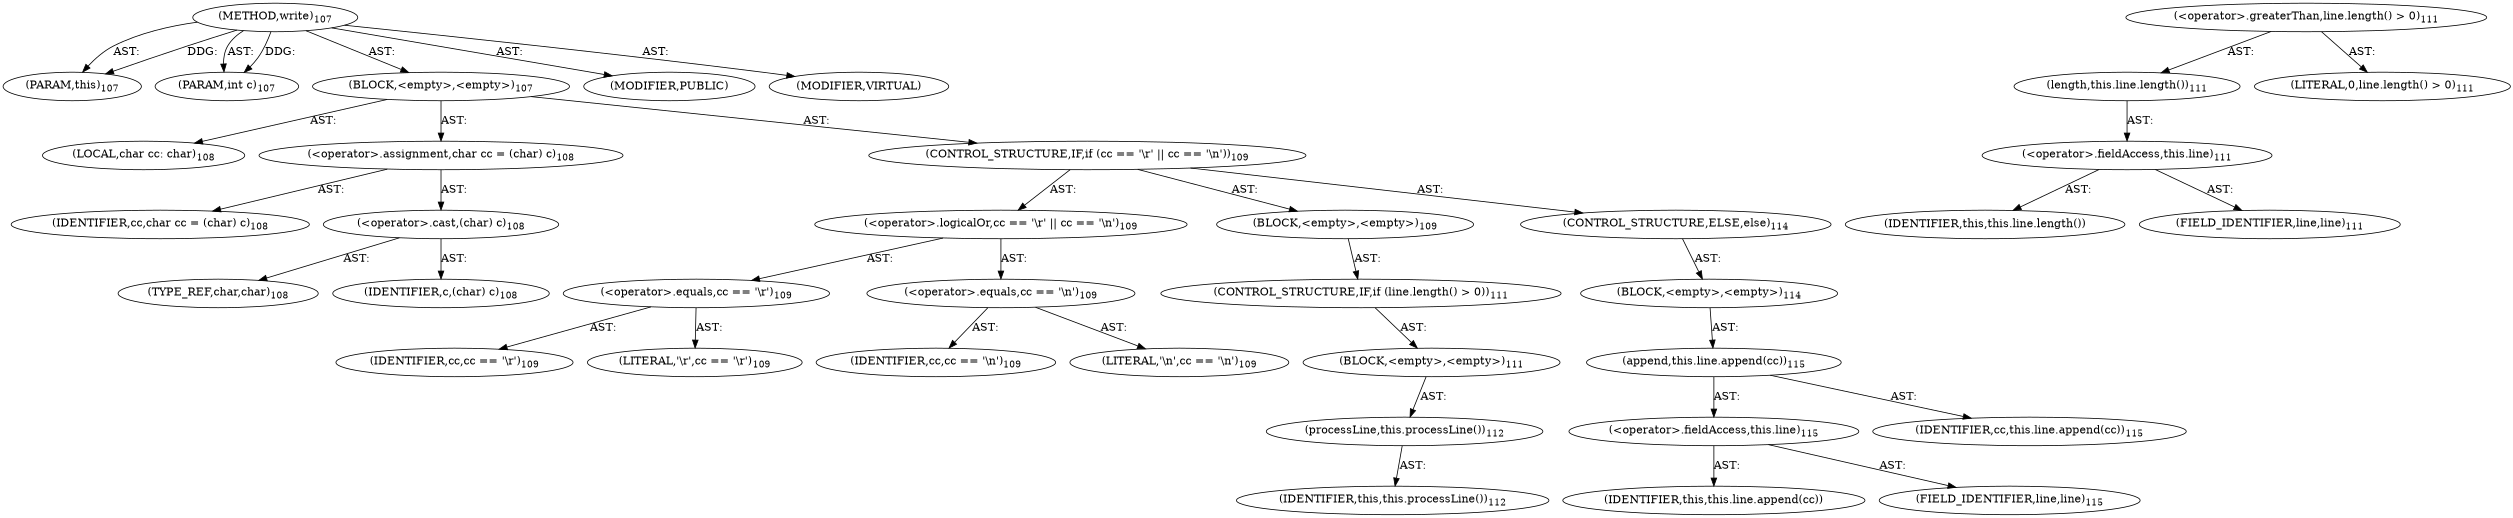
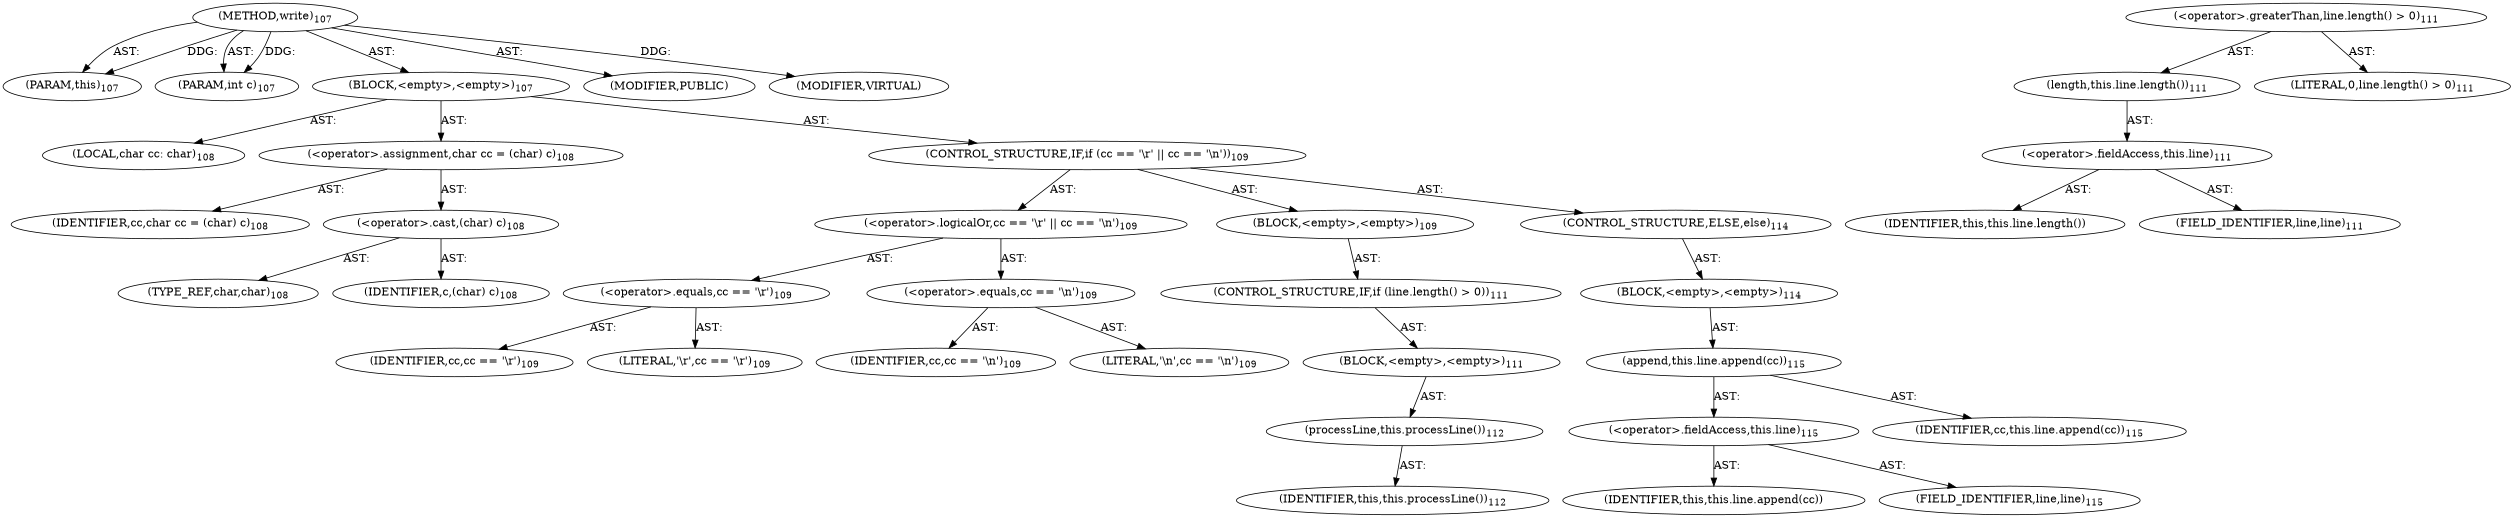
  digraph {
    n1 [label=<(METHOD,write)<SUB>107</SUB>>]
    n2 [label=<(PARAM,this)<SUB>107</SUB>>]
    n3 [label=<(PARAM,int c)<SUB>107</SUB>>]
    n4 [label=<(BLOCK,&lt;empty&gt;,&lt;empty&gt;)<SUB>107</SUB>>]
    n5 [label=<(MODIFIER,PUBLIC)>]
    n6 [label=<(MODIFIER,VIRTUAL)>]
    n7 [label=<(LOCAL,char cc: char)<SUB>108</SUB>>]
    n8 [label=<(&lt;operator&gt;.assignment,char cc = (char) c)<SUB>108</SUB>>]
    n9 [label=<(CONTROL_STRUCTURE,IF,if (cc == '\r' || cc == '\n'))<SUB>109</SUB>>]
    n10 [label=<(IDENTIFIER,cc,char cc = (char) c)<SUB>108</SUB>>]
    n11 [label=<(&lt;operator&gt;.cast,(char) c)<SUB>108</SUB>>]
    n12 [label=<(&lt;operator&gt;.logicalOr,cc == '\r' || cc == '\n')<SUB>109</SUB>>]
    n13 [label=<(BLOCK,&lt;empty&gt;,&lt;empty&gt;)<SUB>109</SUB>>]
    n14 [label=<(CONTROL_STRUCTURE,ELSE,else)<SUB>114</SUB>>]
    n15 [label=<(TYPE_REF,char,char)<SUB>108</SUB>>]
    n16 [label=<(IDENTIFIER,c,(char) c)<SUB>108</SUB>>]
    n17 [label=<(&lt;operator&gt;.equals,cc == '\r')<SUB>109</SUB>>]
    n18 [label=<(&lt;operator&gt;.equals,cc == '\n')<SUB>109</SUB>>]
    n19 [label=<(CONTROL_STRUCTURE,IF,if (line.length() &gt; 0))<SUB>111</SUB>>]
    n20 [label=<(BLOCK,&lt;empty&gt;,&lt;empty&gt;)<SUB>114</SUB>>]
    n21 [label=<(IDENTIFIER,cc,cc == '\r')<SUB>109</SUB>>]
    n22 [label=<(LITERAL,'\r',cc == '\r')<SUB>109</SUB>>]
    n23 [label=<(IDENTIFIER,cc,cc == '\n')<SUB>109</SUB>>]
    n24 [label=<(LITERAL,'\n',cc == '\n')<SUB>109</SUB>>]
    n25 [label=<(BLOCK,&lt;empty&gt;,&lt;empty&gt;)<SUB>111</SUB>>]
    n26 [label=<(&lt;operator&gt;.greaterThan,line.length() &gt; 0)<SUB>111</SUB>>]
    n27 [label=<(length,this.line.length())<SUB>111</SUB>>]
    n28 [label=<(LITERAL,0,line.length() &gt; 0)<SUB>111</SUB>>]
    n29 [label=<(processLine,this.processLine())<SUB>112</SUB>>]
    n30 [label=<(&lt;operator&gt;.fieldAccess,this.line)<SUB>111</SUB>>]
    n31 [label=<(IDENTIFIER,this,this.line.length())>]
    n32 [label=<(FIELD_IDENTIFIER,line,line)<SUB>111</SUB>>]
    n33 [label=<(IDENTIFIER,this,this.processLine())<SUB>112</SUB>>]
    n34 [label=<(append,this.line.append(cc))<SUB>115</SUB>>]
    n35 [label=<(&lt;operator&gt;.fieldAccess,this.line)<SUB>115</SUB>>]
    n36 [label=<(IDENTIFIER,cc,this.line.append(cc))<SUB>115</SUB>>]
    n37 [label=<(IDENTIFIER,this,this.line.append(cc))>]
    n38 [label=<(FIELD_IDENTIFIER,line,line)<SUB>115</SUB>>]
    n1 -> n2 [label="AST: "]
    n1 -> n2 [label="DDG: "]
    n1 -> n3 [label="AST: "]
    n1 -> n3 [label="DDG: "]
    n1 -> n4 [label="AST: "]
    n1 -> n5 [label="AST: "]
-   n1 -> n6 [label="AST: "]
+   n1 -> n6 [label="DDG: "]
    n4 -> n7 [label="AST: "]
    n4 -> n8 [label="AST: "]
    n4 -> n9 [label="AST: "]
    n8 -> n10 [label="AST: "]
    n8 -> n11 [label="AST: "]
    n9 -> n12 [label="AST: "]
    n9 -> n13 [label="AST: "]
    n9 -> n14 [label="AST: "]
    n11 -> n15 [label="AST: "]
    n11 -> n16 [label="AST: "]
    n12 -> n17 [label="AST: "]
    n12 -> n18 [label="AST: "]
    n13 -> n19 [label="AST: "]
    n14 -> n20 [label="AST: "]
    n17 -> n21 [label="AST: "]
    n17 -> n22 [label="AST: "]
    n18 -> n23 [label="AST: "]
    n18 -> n24 [label="AST: "]
    n19 -> n25 [label="AST: "]
    n20 -> n34 [label="AST: "]
    n25 -> n29 [label="AST: "]
    n26 -> n27 [label="AST: "]
    n26 -> n28 [label="AST: "]
    n27 -> n30 [label="AST: "]
    n29 -> n33 [label="AST: "]
    n30 -> n31 [label="AST: "]
    n30 -> n32 [label="AST: "]
    n34 -> n35 [label="AST: "]
    n34 -> n36 [label="AST: "]
    n35 -> n37 [label="AST: "]
    n35 -> n38 [label="AST: "]
  }
